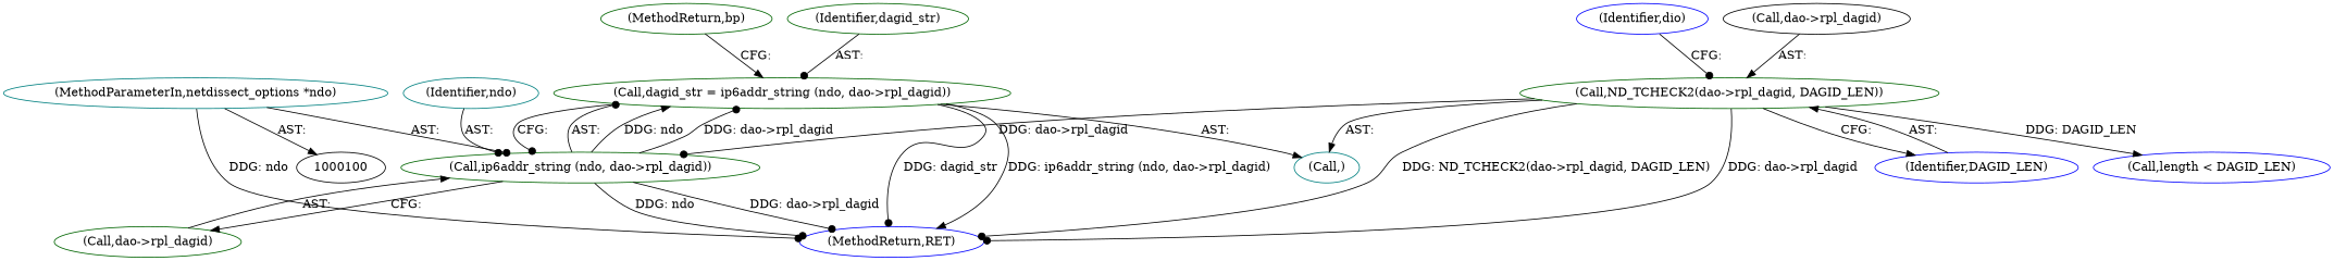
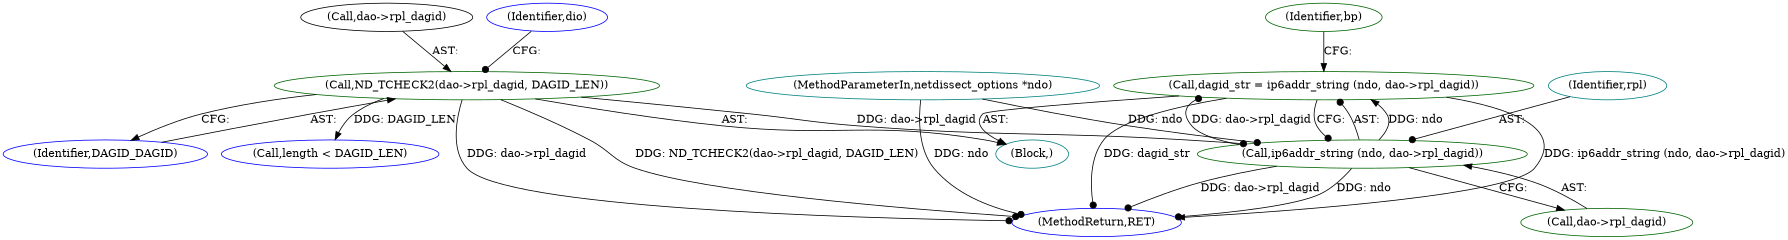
  digraph {
    node [color=darkgreen]
    edge [arrowhead=dot]
    n1 [label="(Call,dagid_str = ip6addr_string (ndo, dao->rpl_dagid))"]
    n2 [label="(Call,ip6addr_string (ndo, dao->rpl_dagid))"]
    n3 [color=blue label="(MethodReturn,RET)"]
-   n4 [color=teal label="(Call,)"]
+   n4 [color=teal label="(Block,)"]
    n5 [label="(Call,dao->rpl_dagid)"]
    n6 [color=teal label="(MethodParameterIn,netdissect_options *ndo)"]
-   1000100 [color=black]
    n8 [label="(Call,ND_TCHECK2(dao->rpl_dagid, DAGID_LEN))"]
-   n9 [color=blue label="(Identifier,DAGID_LEN)"]
+   n9 [color=blue label="(Identifier,DAGID_DAGID)"]
    n10 [color=blue label="(Call,length < DAGID_LEN)"]
-   n11 [label="(MethodReturn,bp)"]
-   n12 [label="(Identifier,dagid_str)"]
+   n11 [label="(Identifier,bp)"]
    n13 [color=blue label="(Identifier,dio)"]
-   n14 [color=teal label="(Identifier,ndo)"]
+   n14 [color=teal label="(Identifier,rpl)"]
    n15 [color=black label="(Call,dao->rpl_dagid)"]
    n1 -> n2 [label="CFG: "]
    n1 -> n3 [label="DDG: dagid_str"]
    n1 -> n3 [arrowhead=normal label="DDG: ip6addr_string (ndo, dao->rpl_dagid)"]
    n1 -> n4 [arrowhead=normal label="AST: "]
    n2 -> n1 [label="AST: "]
    n2 -> n1 [arrowhead=normal label="DDG: ndo"]
    n2 -> n1 [label="DDG: dao->rpl_dagid"]
    n2 -> n3 [label="DDG: dao->rpl_dagid"]
    n2 -> n3 [label="DDG: ndo"]
    n2 -> n5 [arrowhead=normal label="CFG: "]
    n5 -> n2 [arrowhead=normal label="AST: "]
-   n6 -> n2 [label="AST: "]
+   n6 -> n2 [label="DDG: ndo"]
    n6 -> n3 [label="DDG: ndo"]
-   n6 -> 1000100 [arrowhead=normal label="AST: "]
    n8 -> n2 [label="DDG: dao->rpl_dagid"]
    n8 -> n3 [label="DDG: ND_TCHECK2(dao->rpl_dagid, DAGID_LEN)"]
    n8 -> n3 [label="DDG: dao->rpl_dagid"]
    n8 -> n4 [arrowhead=normal label="AST: "]
    n8 -> n9 [arrowhead=normal label="CFG: "]
    n8 -> n10 [arrowhead=normal label="DDG: DAGID_LEN"]
    n9 -> n8 [arrowhead=normal label="AST: "]
    n11 -> n1 [arrowhead=normal label="CFG: "]
-   n12 -> n1 [label="AST: "]
    n13 -> n8 [label="CFG: "]
    n14 -> n2 [label="AST: "]
    n15 -> n8 [arrowhead=normal label="AST: "]
  }
